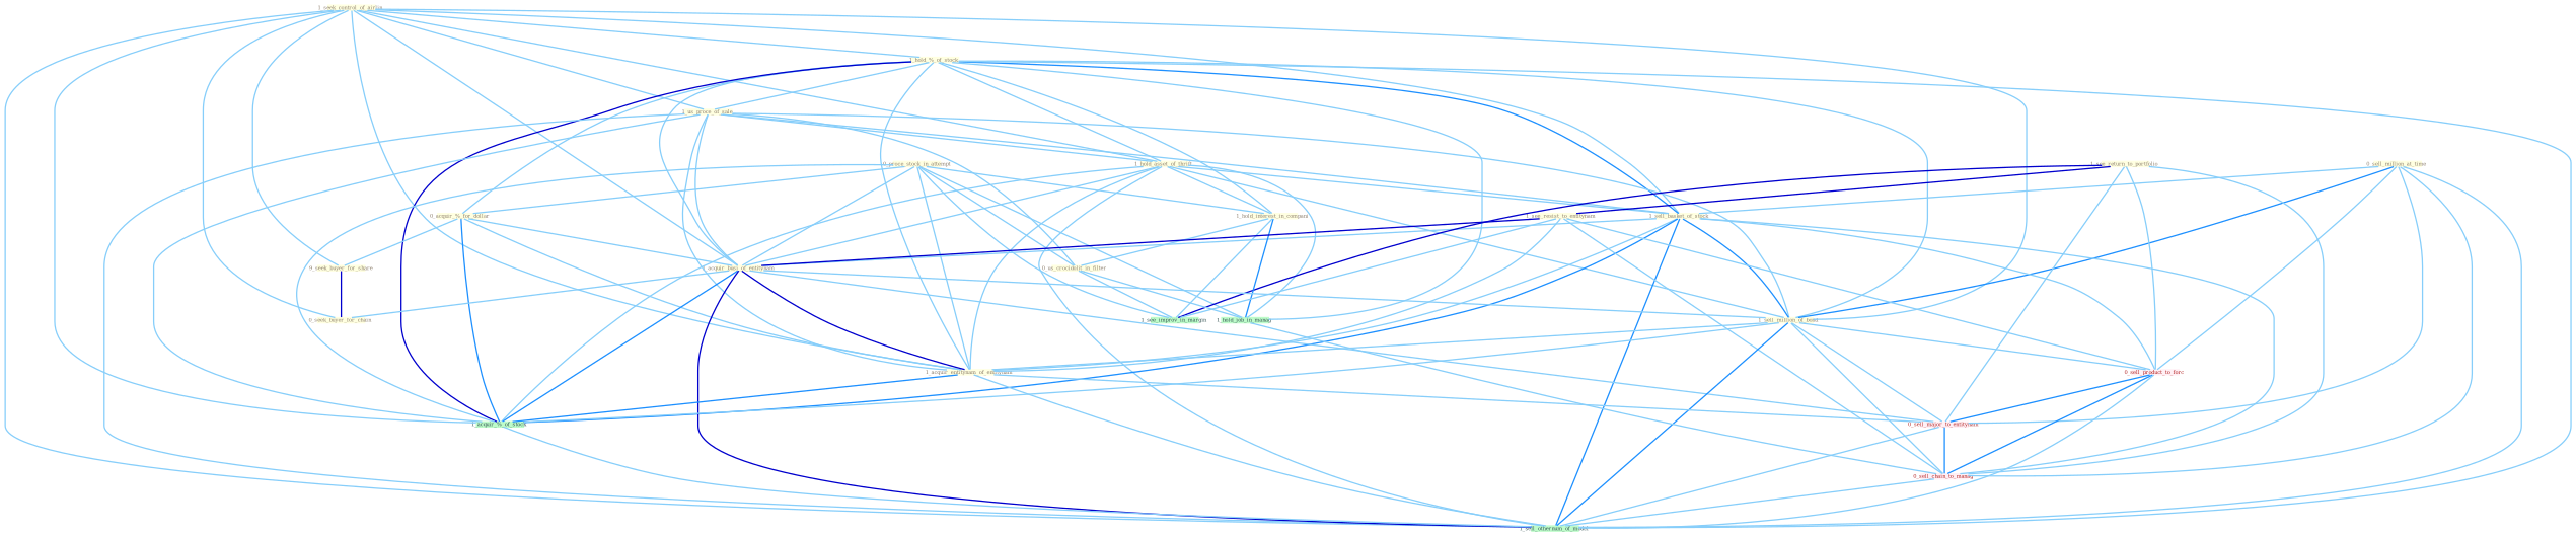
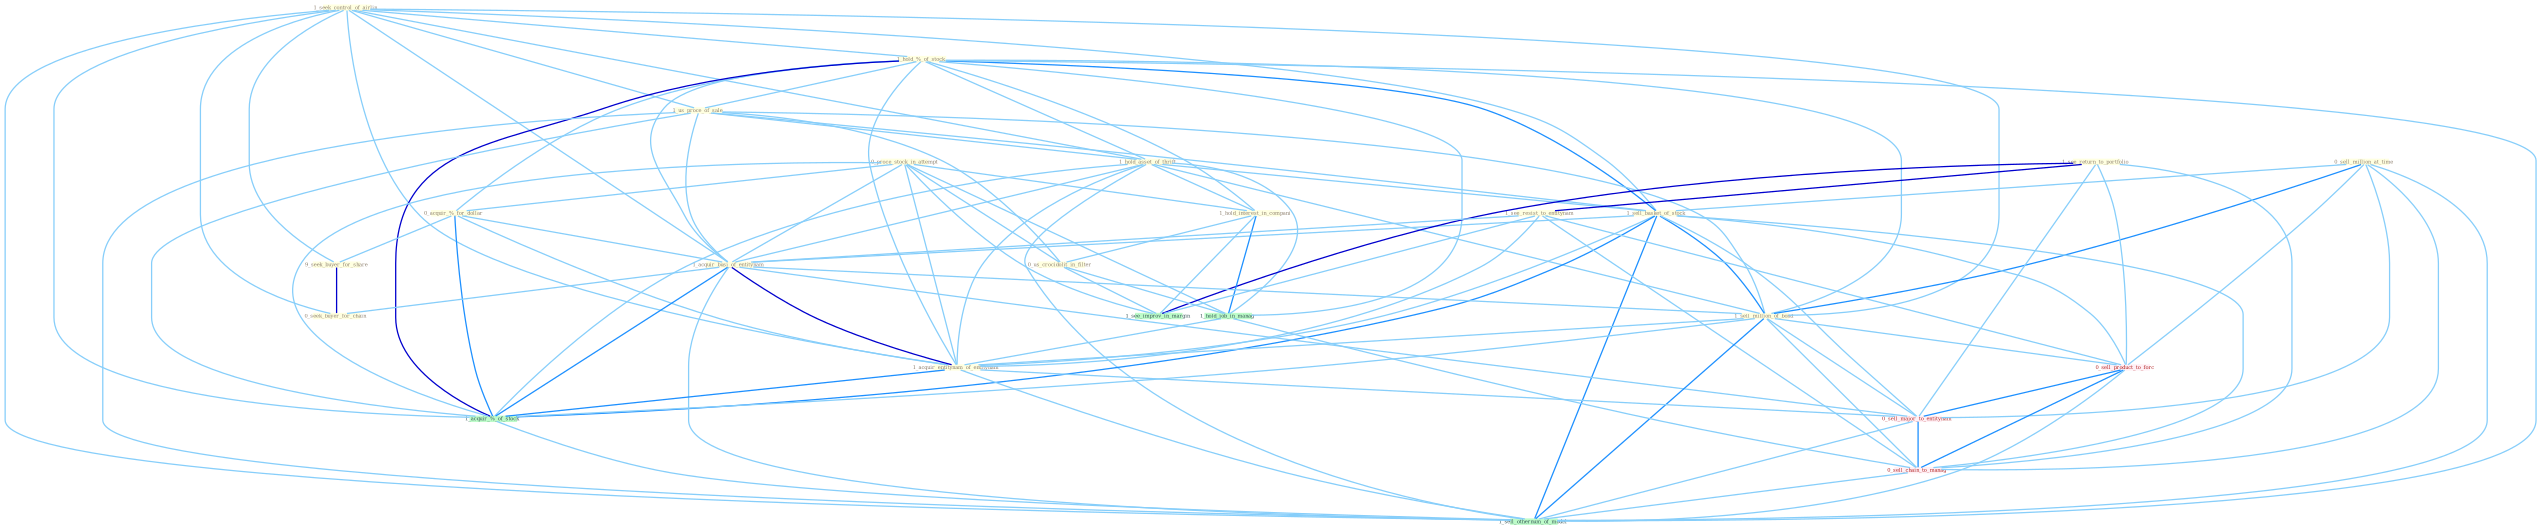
  graph {
    node [color="#ffffe0" fixedsize=true fontcolor="#8b7d6b" fontsize=4 shape=polygon style=filled]
    edge [color="#87cefa" w=1]
    "1_seek_control_of_airlin " [height=.06 width=.5]
    "1_hold_%_of_stock " [height=.06 width=.5]
    "0_sell_million_at_time " [height=.06 width=.5]
    n4 [height=.06 label="0_proce_stock_in_attempt" width=.5]
    "1_us_proce_of_sale " [height=.06 width=.5]
    "1_hold_asset_of_thrift " [height=.06 width=.5]
    "0_acquir_%_for_dollar " [height=.06 width=.5]
    "1_sell_basket_of_stock " [height=.06 width=.5]
    "1_see_return_to_portfolio " [height=.06 width=.5]
    "1_hold_interest_in_compani " [height=.06 width=.5]
    "1_see_resist_to_entitynam " [height=.06 width=.5]
    "1_acquir_busi_of_entitynam " [height=.06 width=.5]
    n13 [height=.06 label="9_seek_buyer_for_share" width=.5]
    "1_sell_million_of_bond " [height=.06 width=.5]
    "1_acquir_entitynam_of_entitynam " [height=.06 width=.5]
    "0_us_crocidolit_in_filter " [height=.06 width=.5]
    "0_seek_buyer_for_chain " [height=.06 width=.5]
    "0_sell_product_to_forc " [color="#fff0f5" fontcolor="#b22222" height=.06 width=.5]
    "0_sell_major_to_entitynam " [color="#fff0f5" fontcolor="#b22222" height=.06 width=.5]
    "0_sell_chain_to_manag " [color="#fff0f5" fontcolor="#b22222" height=.06 width=.5]
    "1_acquir_%_of_stock " [color="#BDFCC9" fontcolor="#2f4f4f" height=.06 width=.5]
    "1_sell_othernum_of_model " [color="#BDFCC9" fontcolor="#2f4f4f" height=.06 width=.5]
    "1_hold_job_in_manag " [color="#BDFCC9" fontcolor="#2f4f4f" height=.06 width=.5]
    "1_see_improv_in_margin " [color="#BDFCC9" fontcolor="#2f4f4f" height=.06 width=.5]
    subgraph sub_1 {
      "1_seek_control_of_airlin "
      "1_hold_%_of_stock "
      "0_sell_million_at_time "
      n4
      "1_us_proce_of_sale "
      "1_hold_asset_of_thrift "
      "0_acquir_%_for_dollar "
      "1_sell_basket_of_stock "
      "1_see_return_to_portfolio "
      "1_hold_interest_in_compani "
      "1_see_resist_to_entitynam "
      "1_acquir_busi_of_entitynam "
      n13
      "1_sell_million_of_bond "
      "1_acquir_entitynam_of_entitynam "
      "0_us_crocidolit_in_filter "
      "0_seek_buyer_for_chain "
    }
    subgraph sub_2 {
      "0_sell_product_to_forc "
      "0_sell_major_to_entitynam "
      "0_sell_chain_to_manag "
    }
    "1_seek_control_of_airlin " -- "1_hold_%_of_stock "
    "1_seek_control_of_airlin " -- "1_us_proce_of_sale "
    "1_seek_control_of_airlin " -- "1_hold_asset_of_thrift "
    "1_seek_control_of_airlin " -- "1_sell_basket_of_stock "
    "1_seek_control_of_airlin " -- "1_acquir_busi_of_entitynam "
    "1_seek_control_of_airlin " -- n13
    "1_seek_control_of_airlin " -- "1_sell_million_of_bond "
    "1_seek_control_of_airlin " -- "1_acquir_entitynam_of_entitynam "
    "1_seek_control_of_airlin " -- "0_seek_buyer_for_chain "
    "1_seek_control_of_airlin " -- "1_acquir_%_of_stock "
    "1_seek_control_of_airlin " -- "1_sell_othernum_of_model "
    "1_hold_%_of_stock " -- "1_us_proce_of_sale "
    "1_hold_%_of_stock " -- "1_hold_asset_of_thrift " [w=2]
    "1_hold_%_of_stock " -- "0_acquir_%_for_dollar "
    "1_hold_%_of_stock " -- "1_sell_basket_of_stock " [color="#1e90ff" w=2]
    "1_hold_%_of_stock " -- "1_hold_interest_in_compani "
    "1_hold_%_of_stock " -- "1_acquir_busi_of_entitynam "
    "1_hold_%_of_stock " -- "1_sell_million_of_bond "
    "1_hold_%_of_stock " -- "1_acquir_entitynam_of_entitynam "
    "1_hold_%_of_stock " -- "1_acquir_%_of_stock " [color="#0000cd" w=3]
    "1_hold_%_of_stock " -- "1_sell_othernum_of_model "
    "1_hold_%_of_stock " -- "1_hold_job_in_manag "
    "0_sell_million_at_time " -- "1_sell_basket_of_stock "
    "0_sell_million_at_time " -- "1_sell_million_of_bond " [color="#1e90ff" w=2]
    "0_sell_million_at_time " -- "0_sell_product_to_forc "
    "0_sell_million_at_time " -- "0_sell_major_to_entitynam "
    "0_sell_million_at_time " -- "0_sell_chain_to_manag "
    "0_sell_million_at_time " -- "1_sell_othernum_of_model "
    n4 -- "0_acquir_%_for_dollar "
    n4 -- "1_hold_interest_in_compani "
    n4 -- "1_acquir_busi_of_entitynam "
    n4 -- "1_acquir_entitynam_of_entitynam "
    n4 -- "0_us_crocidolit_in_filter "
    n4 -- "1_acquir_%_of_stock "
    n4 -- "1_hold_job_in_manag "
    n4 -- "1_see_improv_in_margin "
    "1_us_proce_of_sale " -- "1_hold_asset_of_thrift "
    "1_us_proce_of_sale " -- "1_sell_basket_of_stock "
    "1_us_proce_of_sale " -- "1_acquir_busi_of_entitynam "
    "1_us_proce_of_sale " -- "1_sell_million_of_bond "
-   "1_us_proce_of_sale " -- "1_acquir_entitynam_of_entitynam "
+   "1_hold_job_in_manag " -- "1_acquir_entitynam_of_entitynam "
    "1_us_proce_of_sale " -- "0_us_crocidolit_in_filter "
    "1_us_proce_of_sale " -- "1_acquir_%_of_stock "
    "1_us_proce_of_sale " -- "1_sell_othernum_of_model "
    "1_hold_asset_of_thrift " -- "1_sell_basket_of_stock "
    "1_hold_asset_of_thrift " -- "1_hold_interest_in_compani "
    "1_hold_asset_of_thrift " -- "1_acquir_busi_of_entitynam "
    "1_hold_asset_of_thrift " -- "1_sell_million_of_bond "
    "1_hold_asset_of_thrift " -- "1_acquir_entitynam_of_entitynam "
    "1_hold_asset_of_thrift " -- "1_acquir_%_of_stock "
    "1_hold_asset_of_thrift " -- "1_sell_othernum_of_model "
    "1_hold_asset_of_thrift " -- "1_hold_job_in_manag "
    "0_acquir_%_for_dollar " -- "1_acquir_busi_of_entitynam "
    "0_acquir_%_for_dollar " -- n13
    "0_acquir_%_for_dollar " -- "1_acquir_entitynam_of_entitynam "
    "0_acquir_%_for_dollar " -- "1_acquir_%_of_stock " [color="#1e90ff" w=2]
    "1_sell_basket_of_stock " -- "1_acquir_busi_of_entitynam "
    "1_sell_basket_of_stock " -- "1_sell_million_of_bond " [color="#1e90ff" w=2]
    "1_sell_basket_of_stock " -- "1_acquir_entitynam_of_entitynam "
    "1_sell_basket_of_stock " -- "0_sell_product_to_forc "
+   "1_sell_basket_of_stock " -- "0_sell_major_to_entitynam "
    "1_sell_basket_of_stock " -- "0_sell_chain_to_manag "
    "1_sell_basket_of_stock " -- "1_acquir_%_of_stock " [color="#1e90ff" w=2]
    "1_sell_basket_of_stock " -- "1_sell_othernum_of_model " [color="#1e90ff" w=2]
    "1_see_return_to_portfolio " -- "1_see_resist_to_entitynam " [color="#0000cd" w=2]
    "1_see_return_to_portfolio " -- "0_sell_product_to_forc "
    "1_see_return_to_portfolio " -- "0_sell_major_to_entitynam "
    "1_see_return_to_portfolio " -- "0_sell_chain_to_manag "
    "1_see_return_to_portfolio " -- "1_see_improv_in_margin " [color="#0000cd"]
    "1_hold_interest_in_compani " -- "0_us_crocidolit_in_filter "
    "1_hold_interest_in_compani " -- "1_hold_job_in_manag " [color="#1e90ff" w=2]
    "1_hold_interest_in_compani " -- "1_see_improv_in_margin "
-   "1_see_resist_to_entitynam " -- "1_acquir_busi_of_entitynam " [color="#0000cd"]
+   "1_see_resist_to_entitynam " -- "1_acquir_busi_of_entitynam "
    "1_see_resist_to_entitynam " -- "1_acquir_entitynam_of_entitynam "
    "1_see_resist_to_entitynam " -- "0_sell_product_to_forc "
    "1_see_resist_to_entitynam " -- "0_sell_chain_to_manag "
    "1_see_resist_to_entitynam " -- "1_see_improv_in_margin "
    "1_acquir_busi_of_entitynam " -- "1_sell_million_of_bond "
    "1_acquir_busi_of_entitynam " -- "1_acquir_entitynam_of_entitynam " [color="#0000cd" w=3]
    "1_acquir_busi_of_entitynam " -- "0_seek_buyer_for_chain "
    "1_acquir_busi_of_entitynam " -- "0_sell_major_to_entitynam "
    "1_acquir_busi_of_entitynam " -- "1_acquir_%_of_stock " [color="#1e90ff" w=2]
-   "1_acquir_busi_of_entitynam " -- "1_sell_othernum_of_model " [color="#0000cd"]
+   "1_acquir_busi_of_entitynam " -- "1_sell_othernum_of_model "
    n13 -- "0_seek_buyer_for_chain " [color="#0000cd" w=3]
    "1_sell_million_of_bond " -- "1_acquir_entitynam_of_entitynam "
    "1_sell_million_of_bond " -- "0_sell_product_to_forc "
    "1_sell_million_of_bond " -- "0_sell_major_to_entitynam "
    "1_sell_million_of_bond " -- "0_sell_chain_to_manag "
    "1_sell_million_of_bond " -- "1_acquir_%_of_stock "
    "1_sell_million_of_bond " -- "1_sell_othernum_of_model " [color="#1e90ff" w=2]
    "1_acquir_entitynam_of_entitynam " -- "0_sell_major_to_entitynam "
    "1_acquir_entitynam_of_entitynam " -- "1_acquir_%_of_stock " [color="#1e90ff" w=2]
    "1_acquir_entitynam_of_entitynam " -- "1_sell_othernum_of_model "
    "0_us_crocidolit_in_filter " -- "1_hold_job_in_manag "
    "0_us_crocidolit_in_filter " -- "1_see_improv_in_margin "
    "0_sell_product_to_forc " -- "0_sell_major_to_entitynam " [color="#1e90ff" w=2]
    "0_sell_product_to_forc " -- "0_sell_chain_to_manag " [color="#1e90ff" w=2]
    "0_sell_product_to_forc " -- "1_sell_othernum_of_model "
    "0_sell_major_to_entitynam " -- "0_sell_chain_to_manag " [color="#1e90ff" w=2]
    "0_sell_major_to_entitynam " -- "1_sell_othernum_of_model "
    "0_sell_chain_to_manag " -- "1_sell_othernum_of_model "
    "1_acquir_%_of_stock " -- "1_sell_othernum_of_model "
    "1_hold_job_in_manag " -- "0_sell_chain_to_manag "
  }
